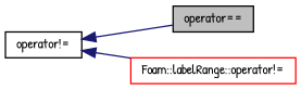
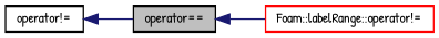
  digraph {
    fontname="Patrick Hand"
    rankdir=LR
    node [color=black fontname="Patrick Hand" fontsize=10 shape=record]
    edge [color=midnightblue dir=back fontname="Patrick Hand" fontsize=10 labelfontname=FreeSans labelfontsize=10 style=solid]
    n1 [fillcolor=grey75 fontcolor=black height=0.2 label="operator==" style=filled width=0.4]
    n2 [color=red height=0.2 label="Foam::labelRange::operator!=" width=0.4]
    n3 [height=0.2 label="operator!=" width=0.4]
-   n3 -> n2
+   n1 -> n2
    n3 -> n1
  }
